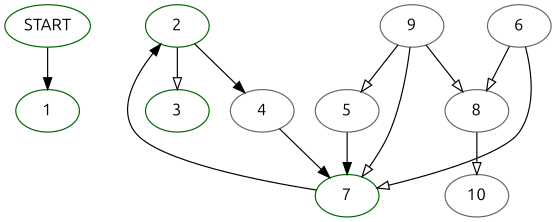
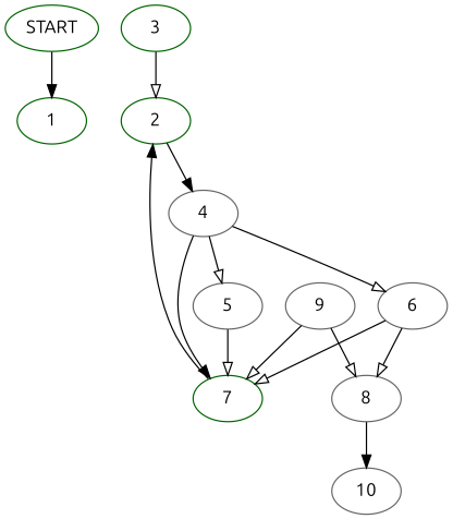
  digraph {
    fontname=Ubuntu
    node [color=gray40 fontname=Ubuntu]
    edge [arrowhead=onormal fontname=Ubuntu]
    n1 [color=darkgreen label=START]
    1 [color=darkgreen]
    2 [color=darkgreen]
    3 [color=darkgreen]
    4
    5
    6
    7 [color=darkgreen]
    8
    10
    9
    n1 -> 1 [arrowhead=normal]
-   2 -> 3
+   3 -> 2
    2 -> 4 [arrowhead=normal]
-   9 -> 5
+   4 -> 5
+   4 -> 6
    4 -> 7 [arrowhead=normal]
-   5 -> 7 [arrowhead=normal]
+   5 -> 7
    6 -> 7
    6 -> 8
    7 -> 2 [arrowhead=normal]
-   8 -> 10
+   8 -> 10 [arrowhead=normal]
    9 -> 7
    9 -> 8
  }
